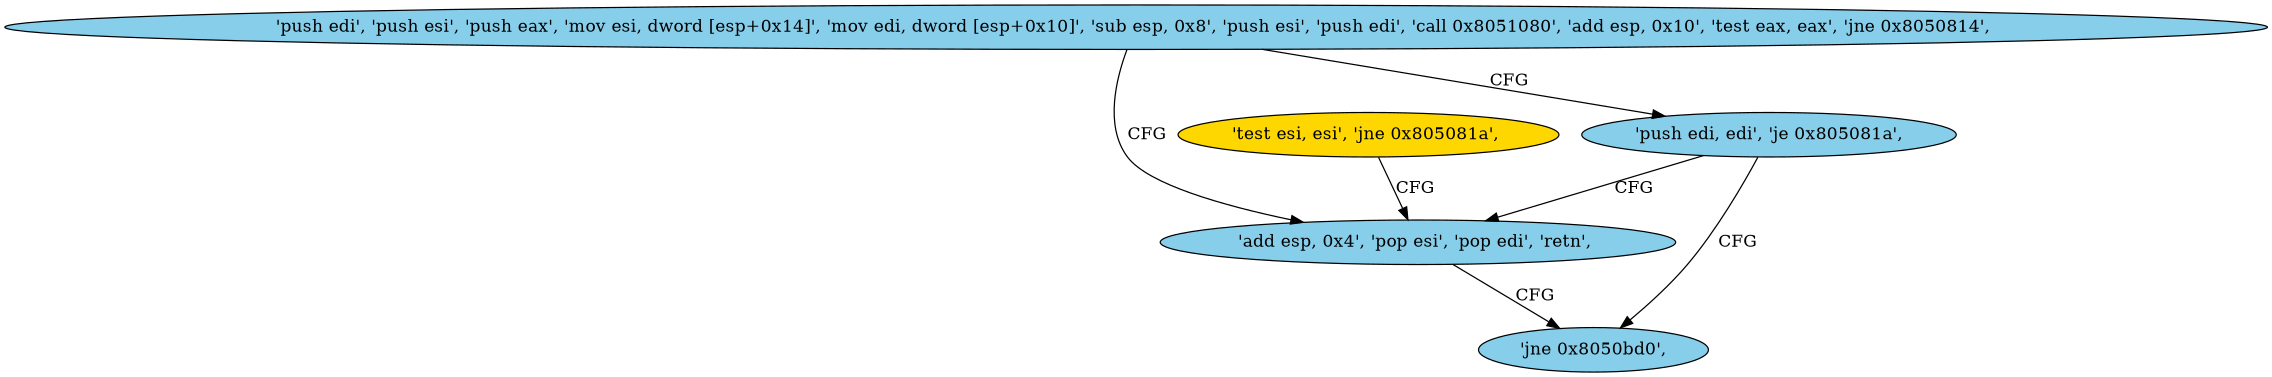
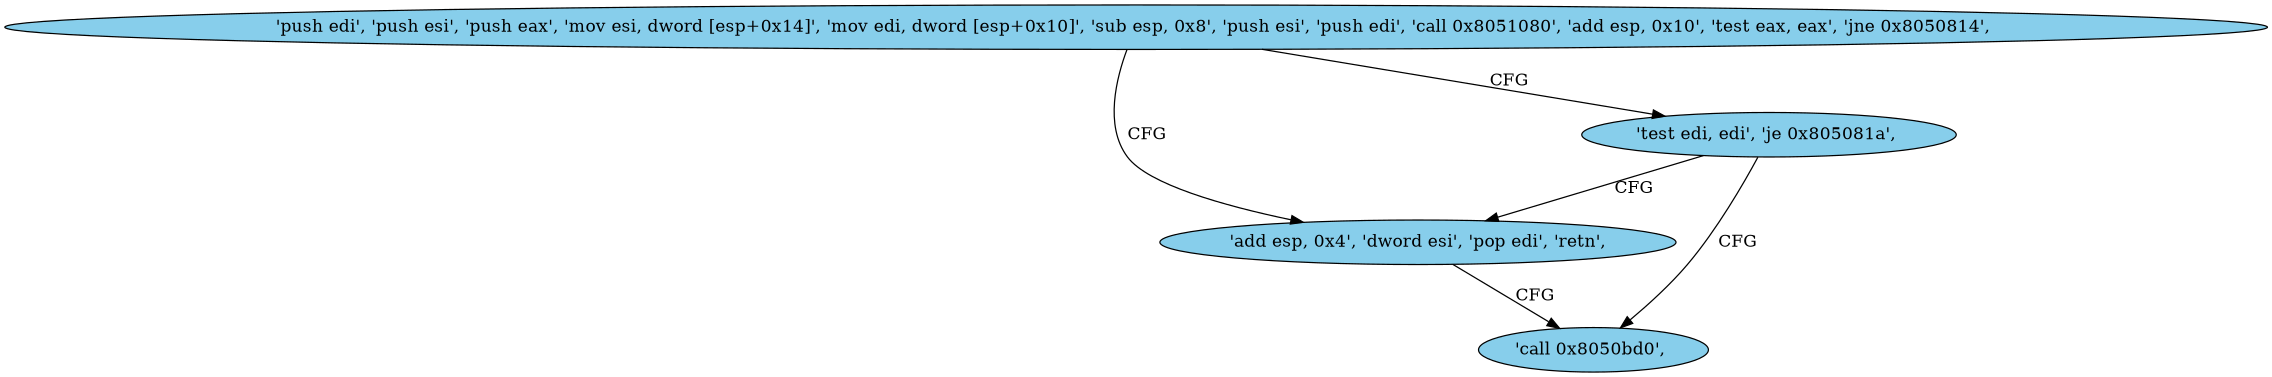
  digraph {
    node [fillcolor=skyblue style=filled]
    n1 [label="'push edi', 'push esi', 'push eax', 'mov esi, dword [esp+0x14]', 'mov edi, dword [esp+0x10]', 'sub esp, 0x8', 'push esi', 'push edi', 'call 0x8051080', 'add esp, 0x10', 'test eax, eax', 'jne 0x8050814', "]
-   n2 [label="'add esp, 0x4', 'pop esi', 'pop edi', 'retn', "]
-   n3 [label="'push edi, edi', 'je 0x805081a',"]
-   n4 [label="'jne 0x8050bd0',"]
-   n5 [fillcolor=gold label="'test esi, esi', 'jne 0x805081a', "]
+   n2 [label="'add esp, 0x4', 'dword esi', 'pop edi', 'retn',"]
+   n3 [label="'test edi, edi', 'je 0x805081a', "]
+   n4 [label="'call 0x8050bd0', "]
    n1 -> n2 [label=CFG]
    n1 -> n3 [label=CFG]
    n2 -> n4 [label=CFG]
    n3 -> n2 [label=CFG]
    n3 -> n4 [label=CFG]
-   n5 -> n2 [label=CFG]
  }
